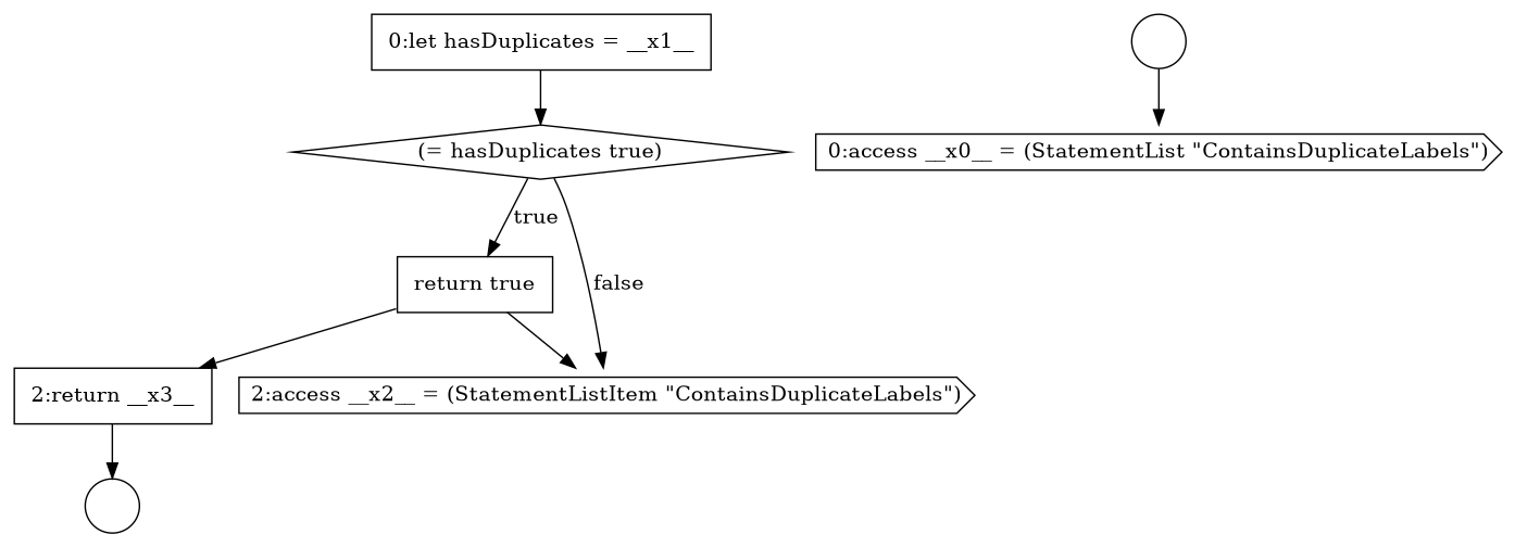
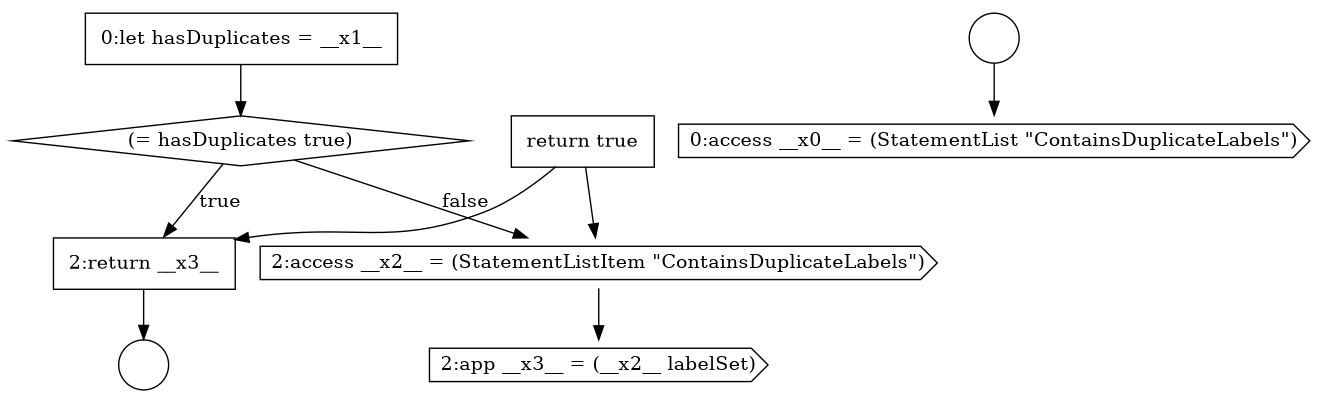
  digraph {
    node [color=black fillcolor=white shape=none style=filled]
    edge [color=black]
    n1 [label=<<font color="black">     <table border="0" cellborder="1" cellspacing="0" cellpadding="10">       <tr><td align="left">2:return __x3__</td></tr>     </table>   </font>> margin=0]
    n2 [label=" " shape=circle]
    n3 [label=<<font color="black">(= hasDuplicates true)</font>> shape=diamond]
    n4 [label=<<font color="black">     <table border="0" cellborder="1" cellspacing="0" cellpadding="10">       <tr><td align="left">return true</td></tr>     </table>   </font>> margin=0]
    n5 [label=<<font color="black">2:access __x2__ = (StatementListItem &quot;ContainsDuplicateLabels&quot;)</font>> shape=cds]
+   n6 [label=<<font color="black">2:app __x3__ = (__x2__ labelSet)</font>> shape=cds]
    n7 [label=<<font color="black">     <table border="0" cellborder="1" cellspacing="0" cellpadding="10">       <tr><td align="left">0:let hasDuplicates = __x1__</td></tr>     </table>   </font>> margin=0]
    n8 [label=<<font color="black">0:access __x0__ = (StatementList &quot;ContainsDuplicateLabels&quot;)</font>> shape=cds]
    n9 [label=" " shape=circle]
    n1 -> n2
-   n3 -> n4 [label=<<font color="black">true</font>>]
+   n3 -> n1 [label=<<font color="black">true</font>>]
    n3 -> n5 [label=<<font color="black">false</font>>]
    n4 -> n1
    n4 -> n5
+   n5 -> n6
    n7 -> n3
    n9 -> n8
  }
